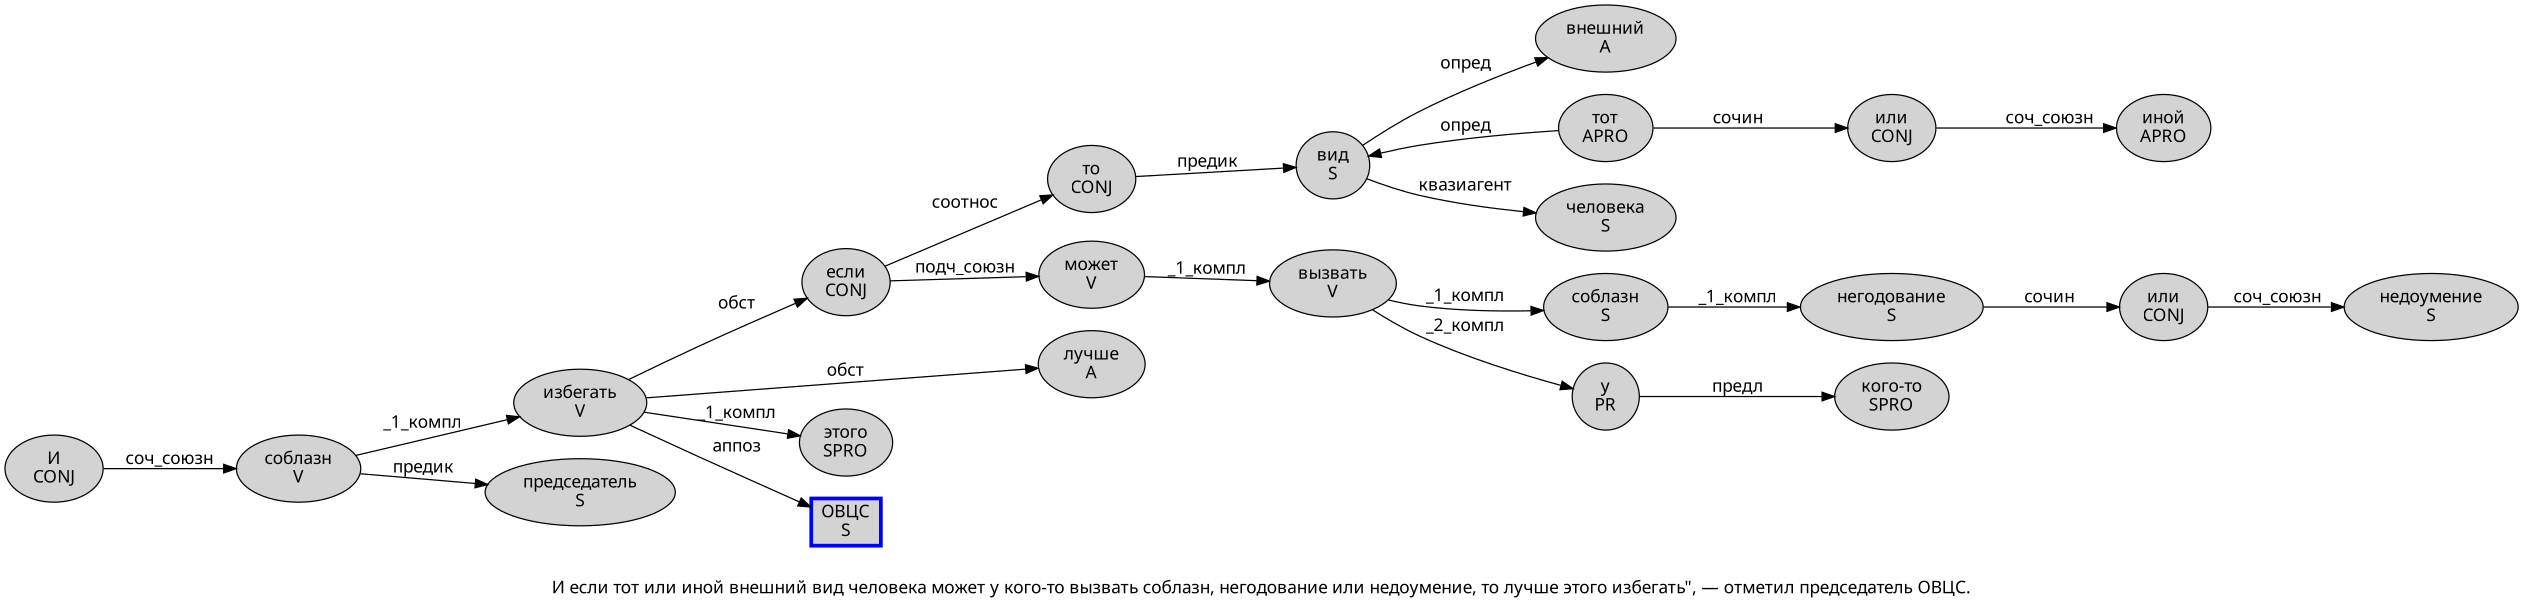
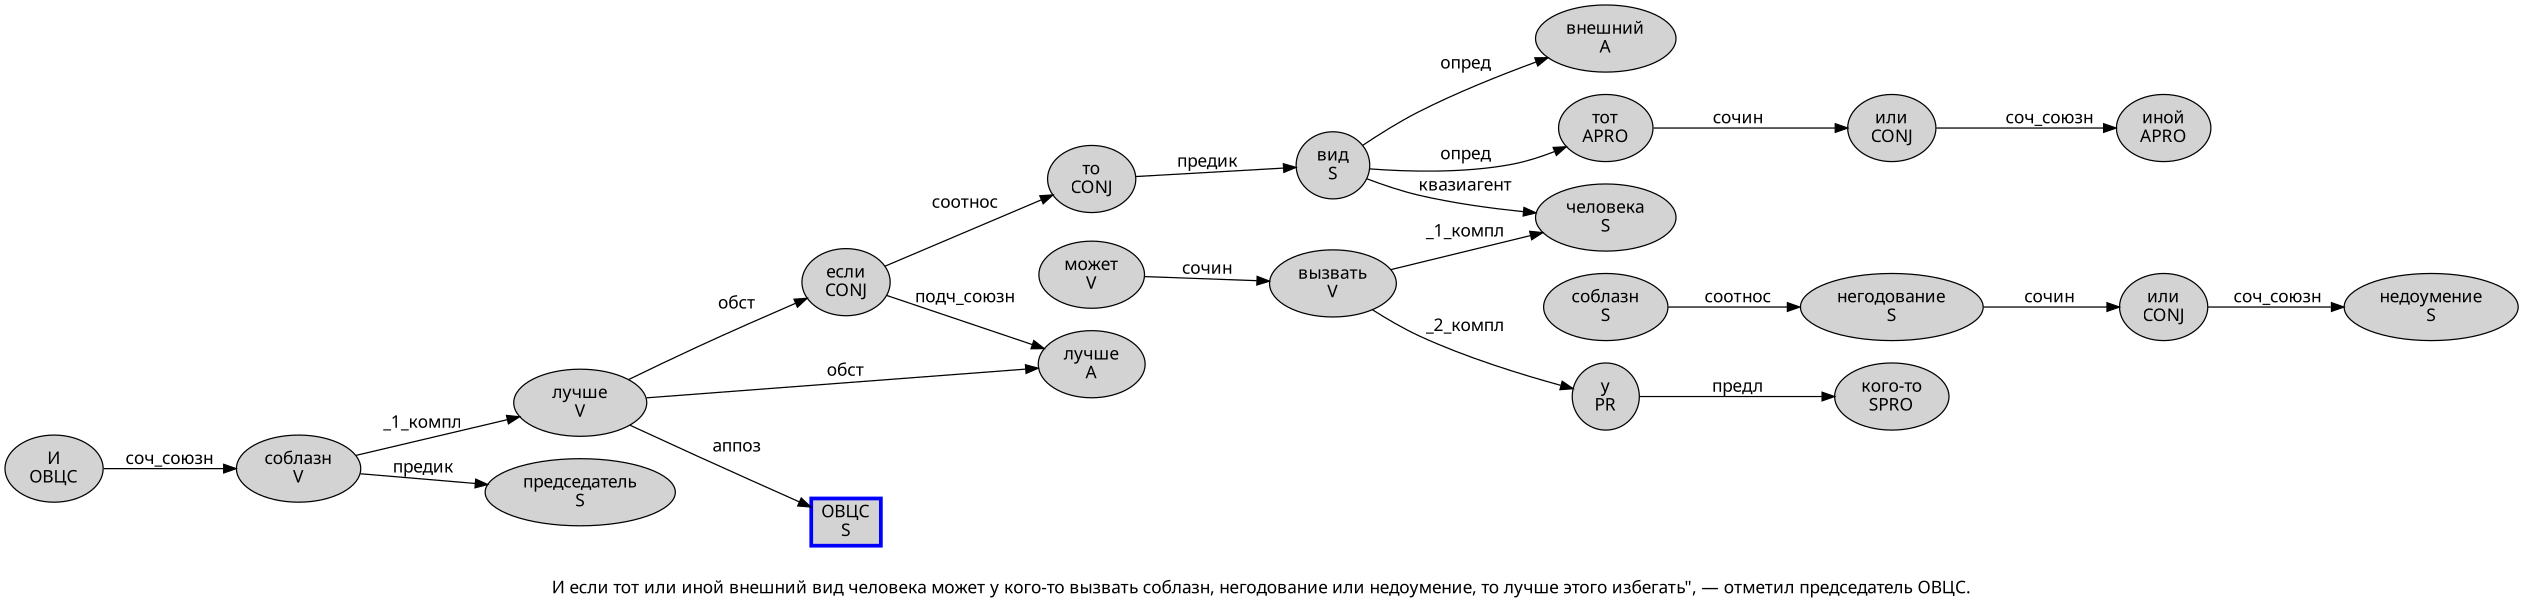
  digraph {
    fontname="Noto Sans"
    label="И если тот или иной внешний вид человека может у кого-то вызвать соблазн, негодование или недоумение, то лучше этого избегать\", — отметил председатель ОВЦС."
    rankdir=LR
    node [fillcolor=lightgray fontname="Noto Sans" penwidth=1 shape=ellipse style=filled]
    edge [fontname="Noto Sans"]
-   n1 [label="И\nCONJ"]
+   n1 [label="И\nОВЦС"]
    n2 [label="соблазн\nV"]
-   n3 [label="избегать\nV"]
+   n3 [label="лучше\nV"]
    n4 [label="председатель\nS"]
    n5 [label="если\nCONJ"]
    n6 [label="может\nV"]
    n7 [label="то\nCONJ"]
    n8 [label="вызвать\nV"]
    n9 [label="вид\nS"]
    n10 [label="тот\nAPRO"]
    n11 [label="или\nCONJ"]
    n12 [label="иной\nAPRO"]
    n13 [label="внешний\nA"]
    n14 [label="человека\nS"]
    n15 [label="у\nPR"]
    n16 [label="соблазн\nS"]
    n17 [label="кого-то\nSPRO"]
    n18 [label="негодование\nS"]
    n19 [label="или\nCONJ"]
    n20 [label="недоумение\nS"]
    n21 [label="лучше\nA"]
-   n22 [label="этого\nSPRO"]
    n23 [color=blue label="ОВЦС\nS" penwidth=3 shape=box]
    n1 -> n2 [label="соч_союзн"]
    n2 -> n3 [label="_1_компл"]
    n2 -> n4 [label="предик"]
    n3 -> n5 [label="обст"]
    n3 -> n21 [label="обст"]
-   n3 -> n22 [label="_1_компл"]
    n3 -> n23 [label="аппоз"]
-   n5 -> n6 [label="подч_союзн"]
+   n5 -> n21 [label="подч_союзн"]
    n5 -> n7 [label="соотнос"]
-   n6 -> n8 [label="_1_компл"]
+   n6 -> n8 [label="сочин"]
    n7 -> n9 [label="предик"]
    n8 -> n15 [label="_2_компл"]
-   n8 -> n16 [label="_1_компл"]
-   n10 -> n9 [label="опред"]
+   n8 -> n14 [label="_1_компл"]
+   n9 -> n10 [label="опред"]
    n9 -> n13 [label="опред"]
    n9 -> n14 [label="квазиагент"]
    n10 -> n11 [label="сочин"]
    n11 -> n12 [label="соч_союзн"]
    n15 -> n17 [label="предл"]
-   n16 -> n18 [label="_1_компл"]
+   n16 -> n18 [label="соотнос"]
    n18 -> n19 [label="сочин"]
    n19 -> n20 [label="соч_союзн"]
  }
